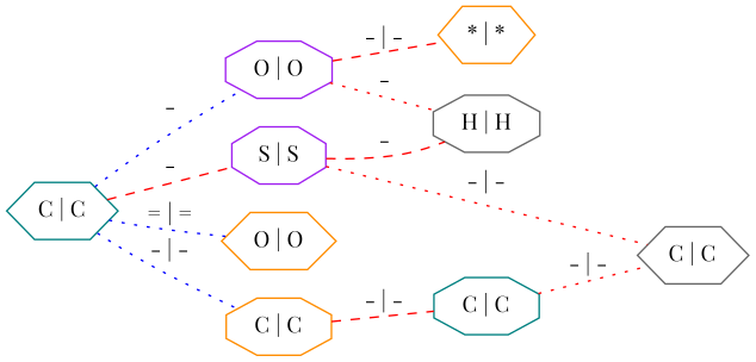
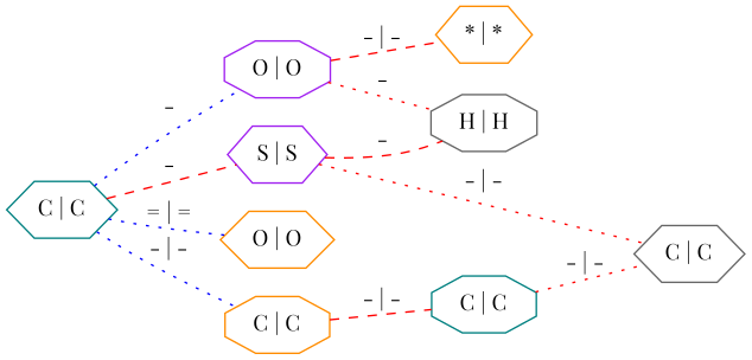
  graph {
    rankdir=LR
    fontname="Playfair Display"
    node [color=darkorange shape=octagon fontname="Playfair Display"]
    edge [style=dotted color=red fontname="Playfair Display"]
    n1 [label="C | C" color=teal shape=hexagon]
    n2 [label="O | O" color=purple]
-   n3 [label="S | S" color=purple]
+   n3 [label="S | S" color=purple shape=hexagon]
    n4 [label="O | O" shape=hexagon]
    n5 [label="C | C"]
    n6 [label="* | *" shape=hexagon]
    n7 [label="H | H" color=gray40]
    n8 [label="C | C" color=gray40 shape=hexagon]
    n9 [label="C | C" color=teal]
    n1 -- n2 [label="-" color=blue]
    n1 -- n3 [label="-" style=dashed]
    n1 -- n4 [label="= | =" color=blue]
    n1 -- n5 [label="- | -" color=blue]
    n2 -- n6 [label="- | -" style=dashed]
    n2 -- n7 [label="-"]
    n3 -- n7 [label="-" style=dashed]
    n3 -- n8 [label="- | -"]
    n5 -- n9 [label="- | -" style=dashed]
    n9 -- n8 [label="- | -"]
  }
